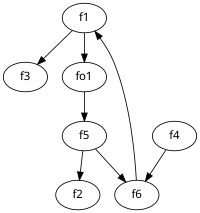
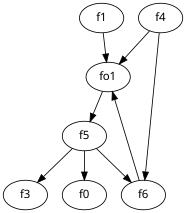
  strict digraph {
    fontname="Noto Sans"
    node [fontname="Noto Sans"]
    edge [fontname="Noto Sans" weight=2]
    f1
    f3
    fo1
    f6
    f5
    f4
-   f2
-   f1 -> f3
+   f2 [label=f0]
+   f5 -> f3
    f1 -> fo1
    fo1 -> f5
-   f6 -> f1
+   f6 -> fo1
    f5 -> f6
    f5 -> f2
+   f4 -> fo1
    f4 -> f6
  }
